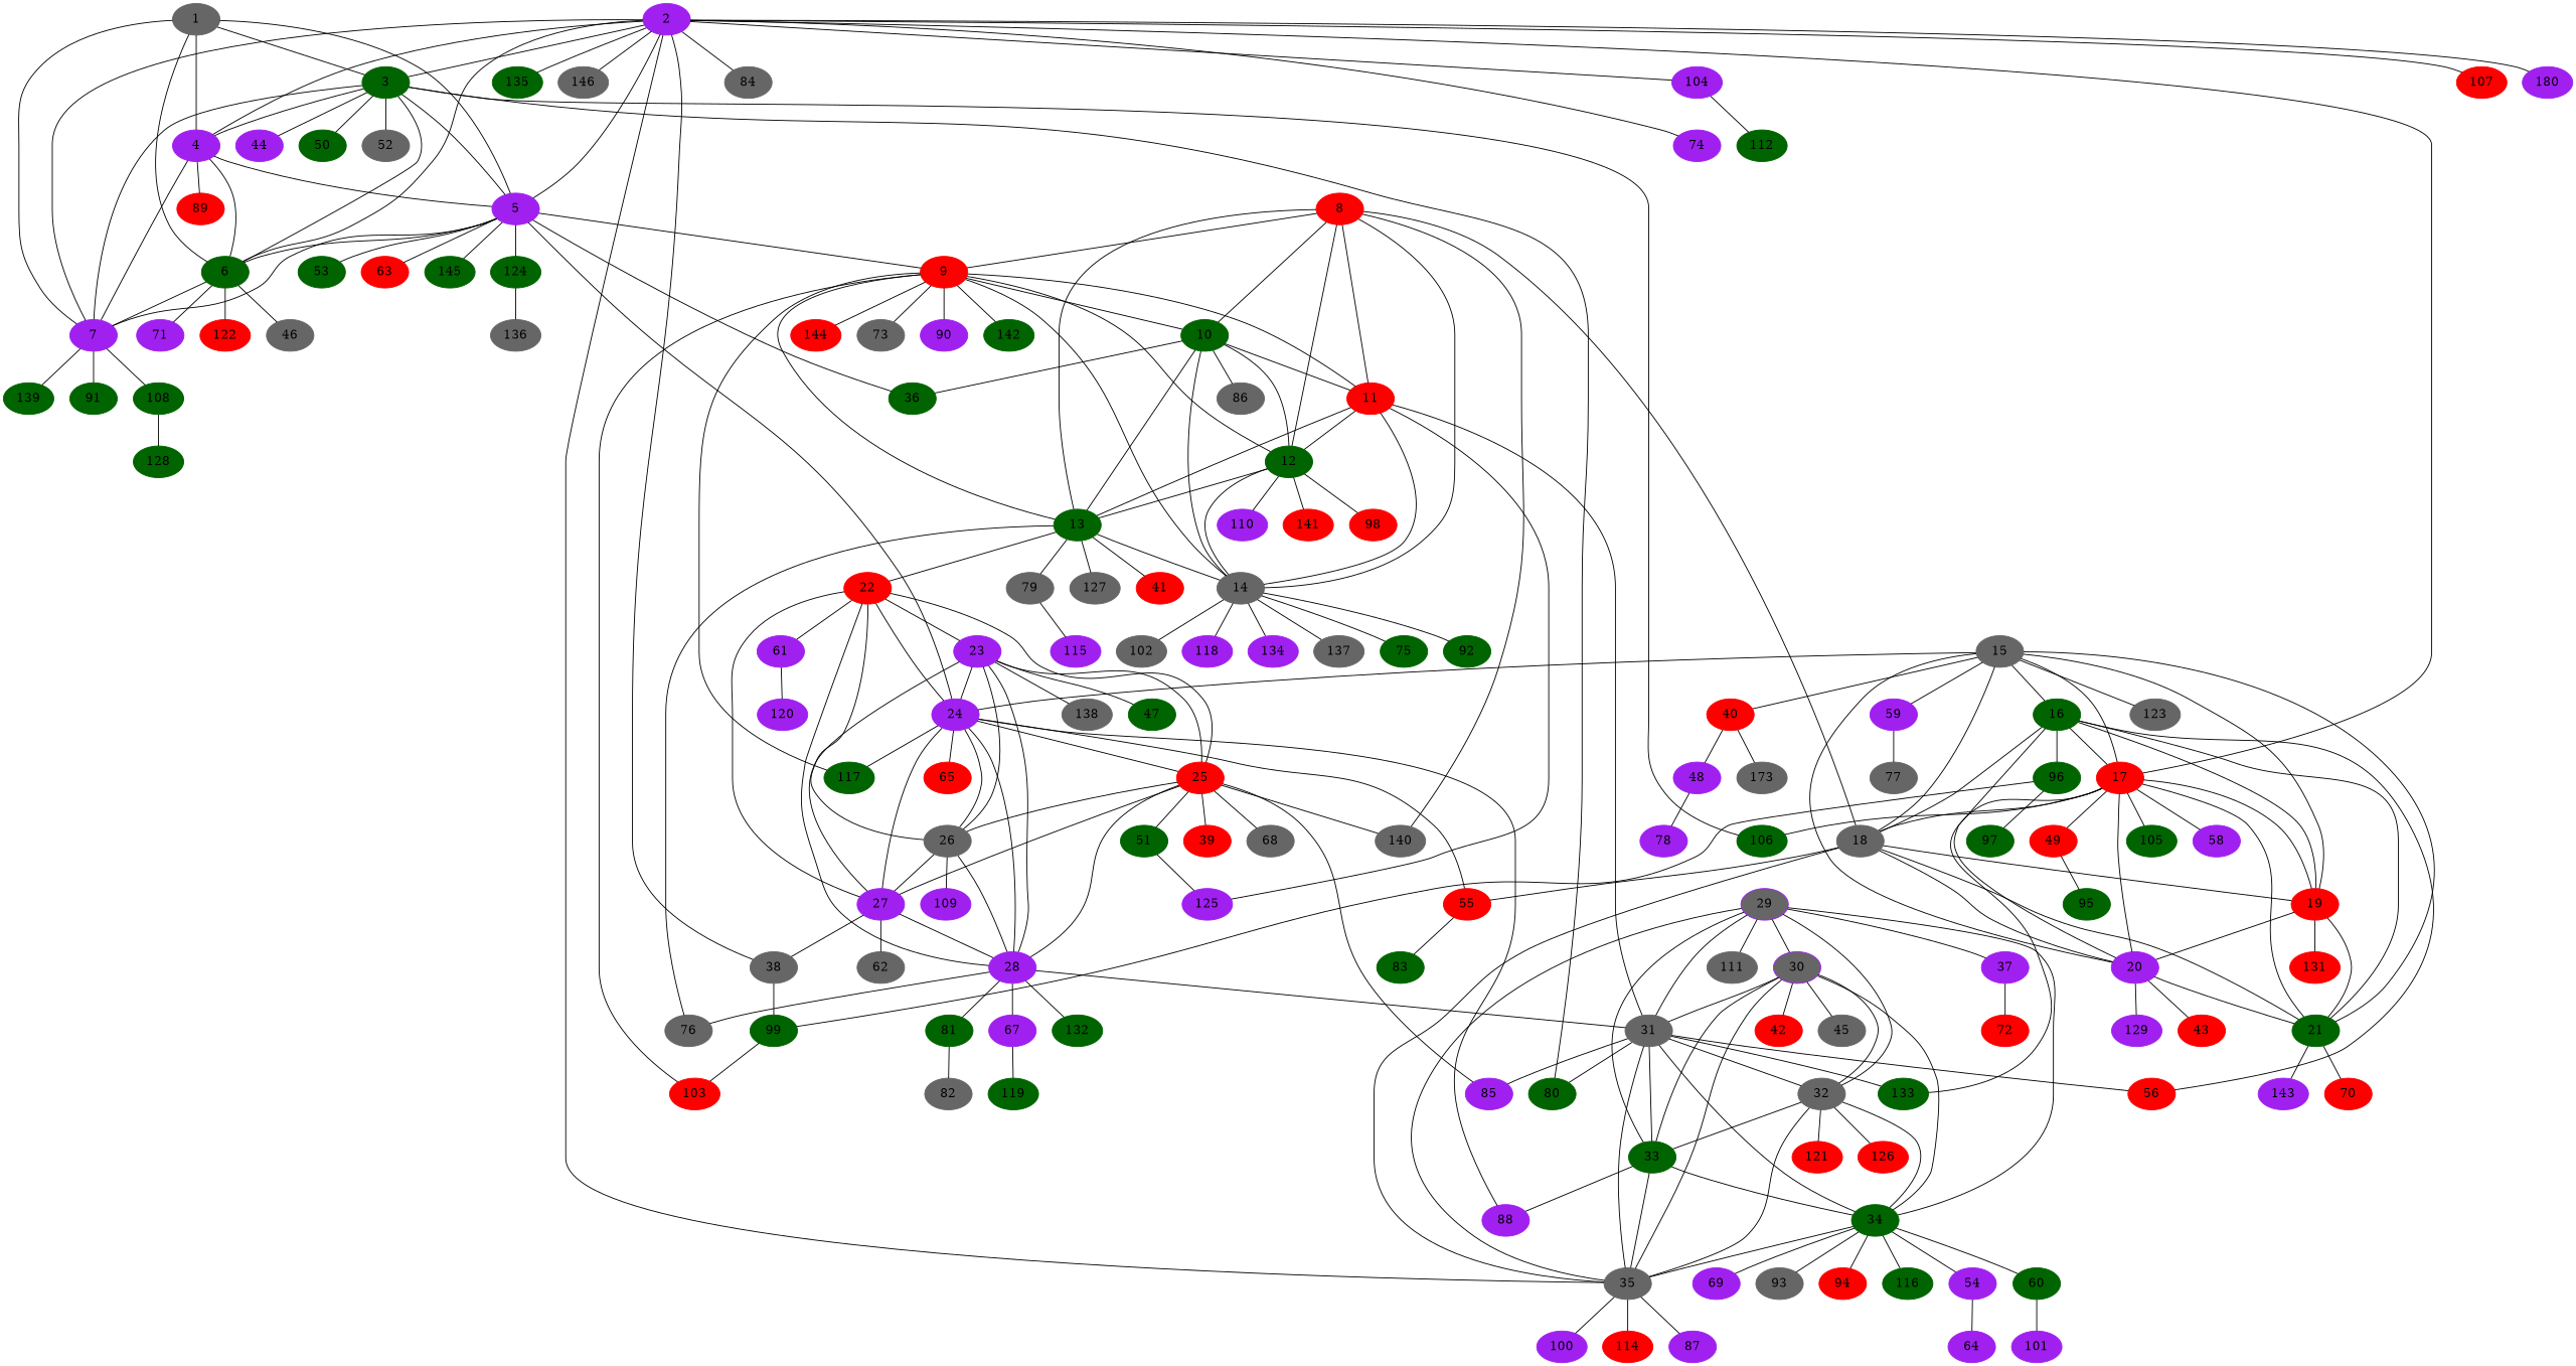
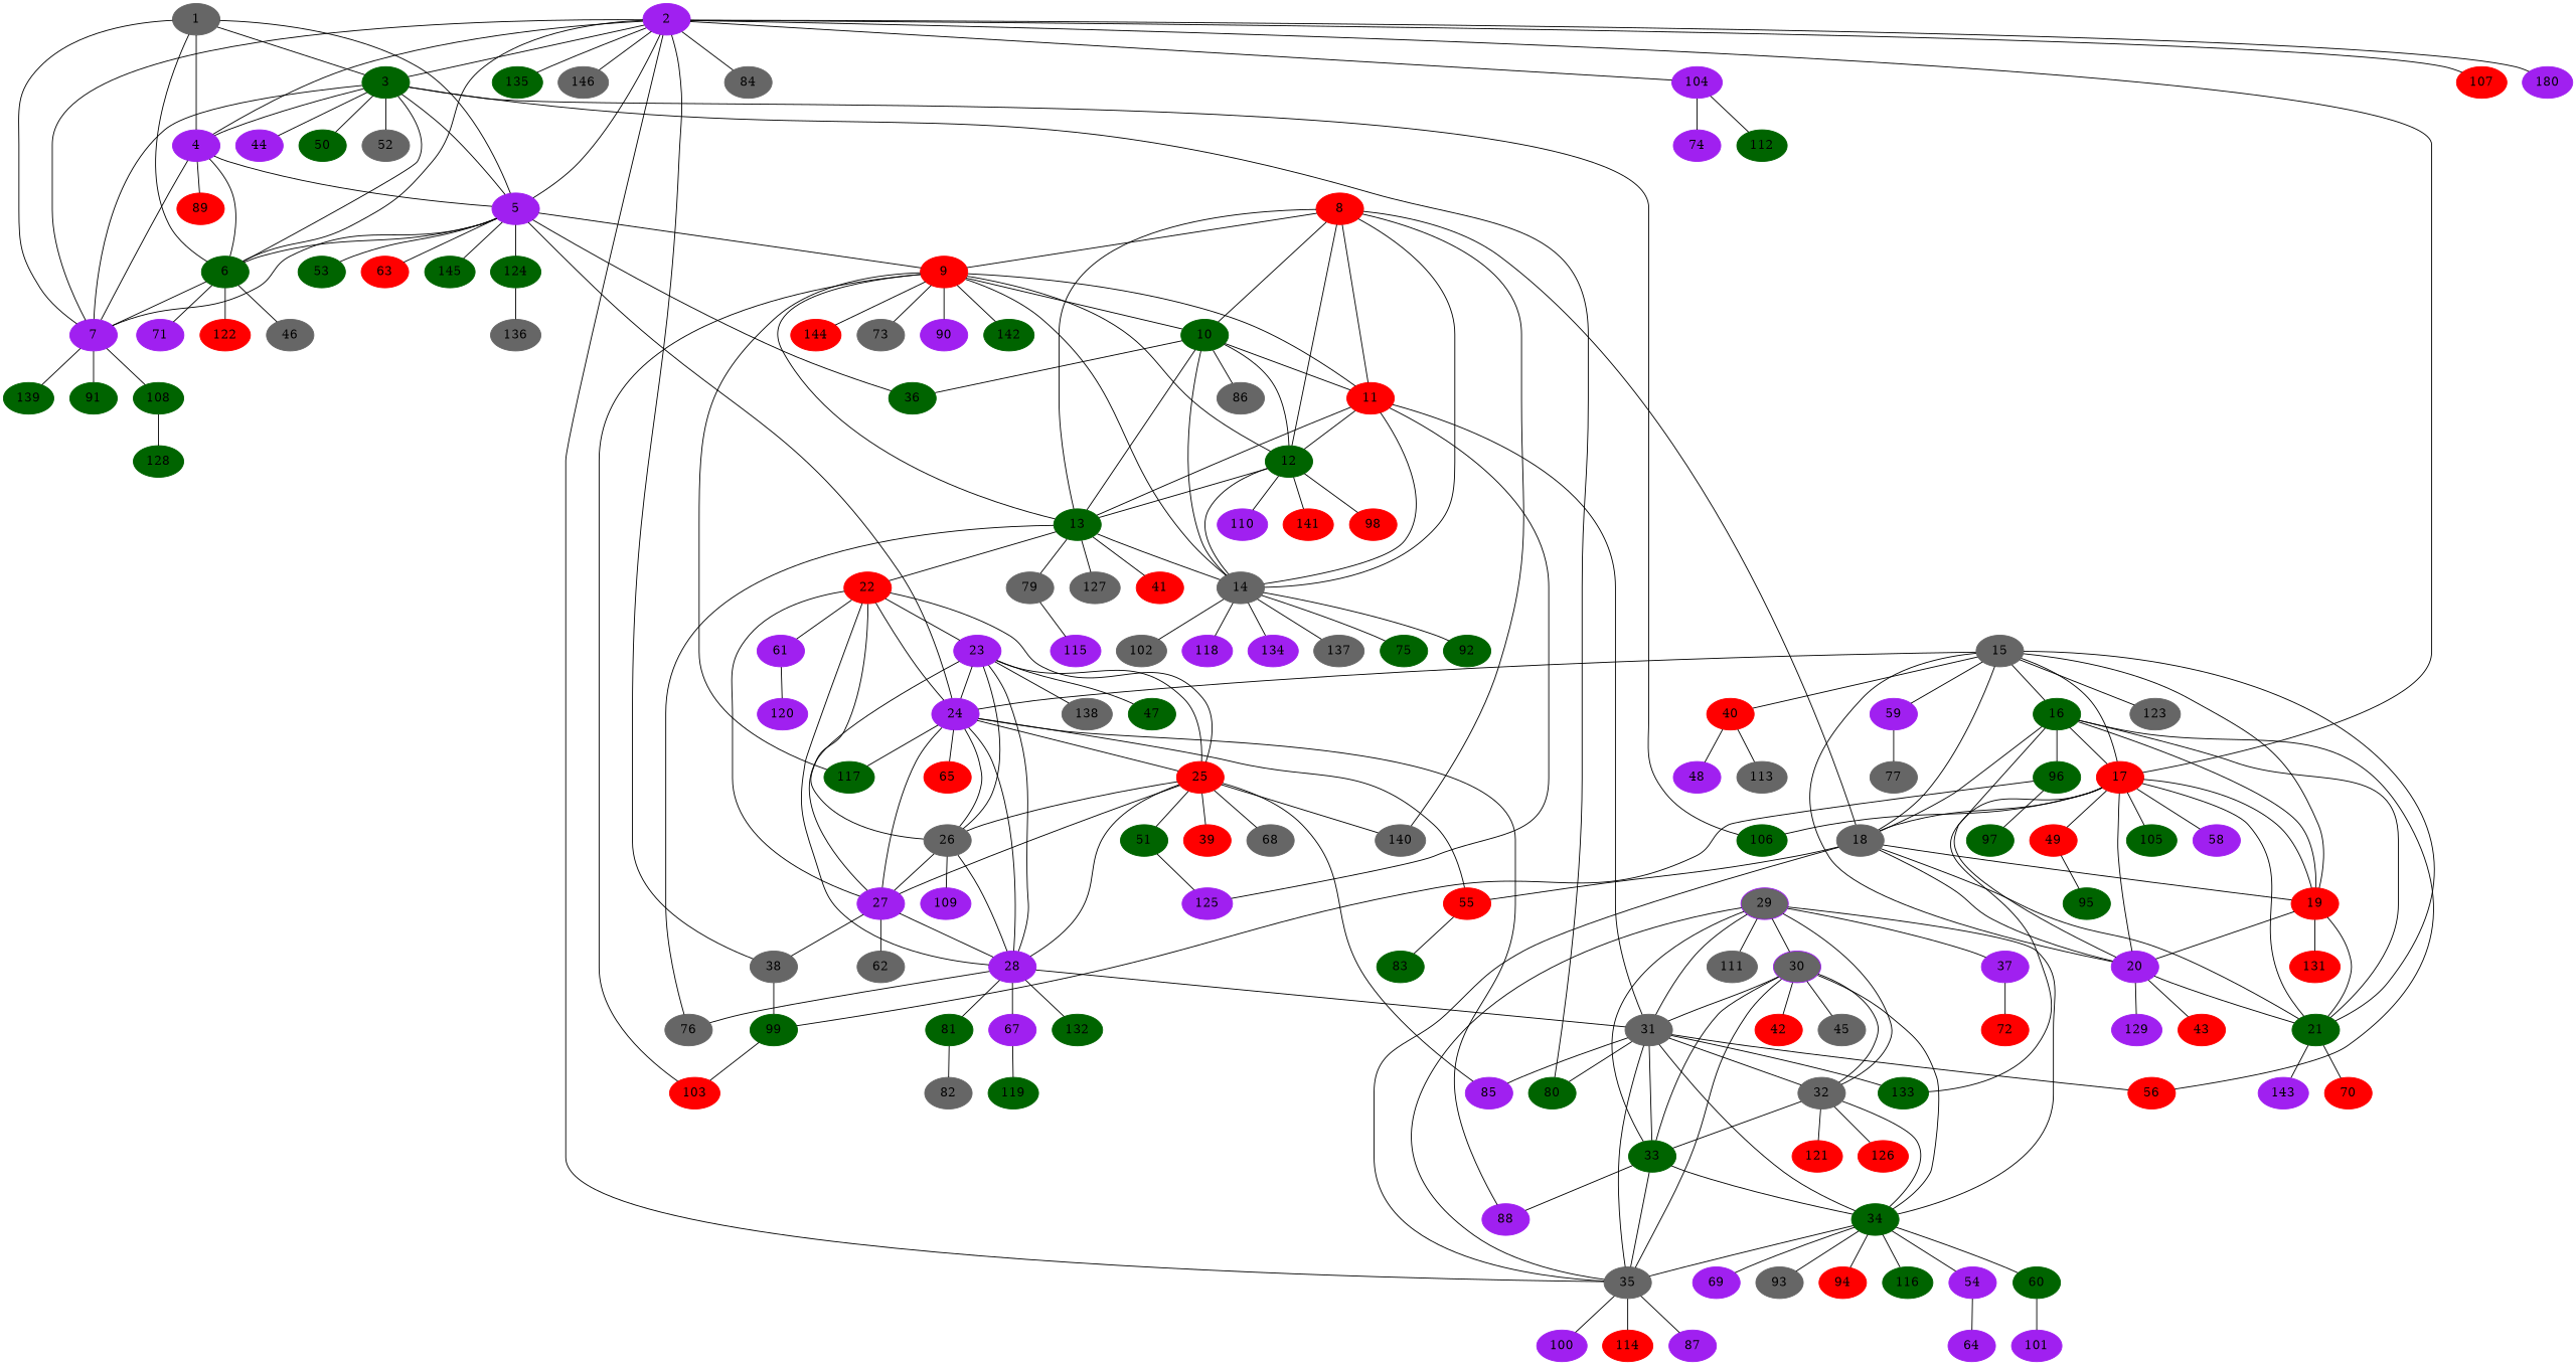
  graph {
    node [color=purple style=filled]
    1 [color=gray40]
    3 [color=darkgreen]
    4
    5
    6 [color=darkgreen]
    7
    2
    17 [color=red]
    35 [color=gray40]
    38 [color=gray40]
    74
    84 [color=gray40]
    104
    107 [color=red]
    n15 [label=180]
    135 [color=darkgreen]
    146 [color=gray40]
    44
    50 [color=darkgreen]
    52 [color=gray40]
    80 [color=darkgreen]
    106 [color=darkgreen]
    89 [color=red]
    9 [color=red]
    24
    36 [color=darkgreen]
    53 [color=darkgreen]
    63 [color=red]
    124 [color=darkgreen]
    145 [color=darkgreen]
    46 [color=gray40]
    71
    122 [color=red]
    91 [color=darkgreen]
    108 [color=darkgreen]
    139 [color=darkgreen]
    18 [color=gray40]
    19 [color=red]
    20
    21 [color=darkgreen]
    49 [color=red]
    58
    105 [color=darkgreen]
    133 [color=darkgreen]
    87
    100
    114 [color=red]
    99 [color=darkgreen]
    112 [color=darkgreen]
    10 [color=darkgreen]
    11 [color=red]
    12 [color=darkgreen]
    13 [color=darkgreen]
    14 [color=gray40]
    73 [color=gray40]
    90
    103 [color=red]
    117 [color=darkgreen]
    142 [color=darkgreen]
    144 [color=red]
    55 [color=red]
    25 [color=red]
    26 [color=gray40]
    27
    28
    65 [color=red]
    88
    136 [color=gray40]
    128 [color=darkgreen]
    8 [color=red]
    140 [color=gray40]
    86 [color=gray40]
    31 [color=gray40]
    125
    98 [color=red]
    110
    141 [color=red]
    22 [color=red]
    41 [color=red]
    76 [color=gray40]
    79 [color=gray40]
    127 [color=gray40]
    75 [color=darkgreen]
    92 [color=darkgreen]
    102 [color=gray40]
    118
    134
    137 [color=gray40]
    56 [color=red]
    85
    32 [color=gray40]
    33 [color=darkgreen]
    34 [color=darkgreen]
    23
    61
    115
    15 [color=gray40]
    16 [color=darkgreen]
    40 [color=red]
    59
    123 [color=gray40]
    96 [color=darkgreen]
    131 [color=red]
    43 [color=red]
    129
    70 [color=red]
    143
    48
-   113 [color=gray40 label=173]
+   113 [color=gray40]
    77 [color=gray40]
    97 [color=darkgreen]
    95 [color=darkgreen]
    83 [color=darkgreen]
    47 [color=darkgreen]
    138 [color=gray40]
    39 [color=red]
    51 [color=darkgreen]
    68 [color=gray40]
    109
    62 [color=gray40]
    67
    81 [color=darkgreen]
    132 [color=darkgreen]
    120
    119 [color=darkgreen]
    82 [color=gray40]
    29 [fillcolor=gray40]
    30 [fillcolor=gray40]
    37
    111 [color=gray40]
    42 [color=red]
    45 [color=gray40]
    121 [color=red]
    126 [color=red]
    54
    60 [color=darkgreen]
    69
    93 [color=gray40]
    94 [color=red]
    116 [color=darkgreen]
    72 [color=red]
    64
    101
-   78
    1 -- 3
    1 -- 4
    1 -- 5
    1 -- 6
    1 -- 7
    3 -- 4
    3 -- 5
    3 -- 6
    3 -- 7
    3 -- 44
    3 -- 50
    3 -- 52
    3 -- 80
    3 -- 106
    4 -- 5
    4 -- 6
    4 -- 7
    4 -- 89
    5 -- 6
    5 -- 7
    5 -- 9
    5 -- 24
    5 -- 36
    5 -- 53
    5 -- 63
    5 -- 124
    5 -- 145
    6 -- 7
    6 -- 46
    6 -- 71
    6 -- 122
    7 -- 91
    7 -- 108
    7 -- 139
    2 -- 3
    2 -- 4
    2 -- 5
    2 -- 6
    2 -- 7
    2 -- 17
    2 -- 35
    2 -- 38
-   2 -- 74
+   104 -- 74
    2 -- 84
    2 -- 104
    2 -- 107
    2 -- n15
    2 -- 135
    2 -- 146
    17 -- 106
    17 -- 18
    17 -- 19
    17 -- 20
    17 -- 21
    17 -- 49
    17 -- 58
    17 -- 105
    17 -- 133
    35 -- 87
    35 -- 100
    35 -- 114
    38 -- 99
    104 -- 112
    9 -- 10
    9 -- 11
    9 -- 12
    9 -- 13
    9 -- 14
    9 -- 73
    9 -- 90
    9 -- 103
    9 -- 117
    9 -- 142
    9 -- 144
    24 -- 117
    24 -- 55
    24 -- 25
    24 -- 26
    24 -- 27
    24 -- 28
    24 -- 65
    24 -- 88
    124 -- 136
    108 -- 128
    18 -- 35
    18 -- 19
    18 -- 20
    18 -- 21
    18 -- 55
    19 -- 20
    19 -- 21
    19 -- 131
    20 -- 21
    20 -- 43
    20 -- 129
    21 -- 70
    21 -- 143
    49 -- 95
    99 -- 103
    10 -- 36
    10 -- 11
    10 -- 12
    10 -- 13
    10 -- 14
    10 -- 86
    11 -- 12
    11 -- 13
    11 -- 14
    11 -- 31
    11 -- 125
    12 -- 13
    12 -- 14
    12 -- 98
    12 -- 110
    12 -- 141
    13 -- 14
    13 -- 22
    13 -- 41
    13 -- 76
    13 -- 79
    13 -- 127
    14 -- 75
    14 -- 92
    14 -- 102
    14 -- 118
    14 -- 134
    14 -- 137
    55 -- 83
    25 -- 26
    25 -- 27
    25 -- 28
    25 -- 140
    25 -- 85
    25 -- 39
    25 -- 51
    25 -- 68
    26 -- 27
    26 -- 28
    26 -- 109
    27 -- 38
    27 -- 28
    27 -- 62
    28 -- 31
    28 -- 76
    28 -- 67
    28 -- 81
    28 -- 132
    8 -- 9
    8 -- 18
    8 -- 10
    8 -- 11
    8 -- 12
    8 -- 13
    8 -- 14
    8 -- 140
    31 -- 35
    31 -- 80
    31 -- 133
    31 -- 56
    31 -- 85
    31 -- 32
    31 -- 33
    31 -- 34
    22 -- 24
    22 -- 25
    22 -- 26
    22 -- 27
    22 -- 28
    22 -- 23
    22 -- 61
    79 -- 115
-   32 -- 35
    32 -- 33
    32 -- 34
    32 -- 121
    32 -- 126
    33 -- 35
    33 -- 88
    33 -- 34
    34 -- 35
    34 -- 54
    34 -- 60
    34 -- 69
    34 -- 93
    34 -- 94
    34 -- 116
    23 -- 24
    23 -- 25
    23 -- 26
    23 -- 27
    23 -- 28
    23 -- 47
    23 -- 138
    61 -- 120
    15 -- 17
    15 -- 24
    15 -- 18
    15 -- 19
    15 -- 20
    15 -- 21
    15 -- 16
    15 -- 40
    15 -- 59
    15 -- 123
    16 -- 17
    16 -- 18
    16 -- 19
    16 -- 20
    16 -- 21
    16 -- 56
    16 -- 96
    40 -- 48
    40 -- 113
    59 -- 77
    96 -- 99
    96 -- 97
-   48 -- 78
    51 -- 125
    67 -- 119
    81 -- 82
    29 -- 35
    29 -- 31
    29 -- 32
    29 -- 33
    29 -- 34
    29 -- 30
    29 -- 37
    29 -- 111
    30 -- 35
    30 -- 31
    30 -- 32
    30 -- 33
    30 -- 34
    30 -- 42
    30 -- 45
    37 -- 72
    54 -- 64
    60 -- 101
  }
